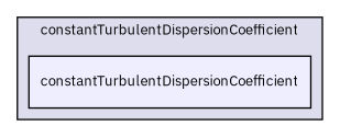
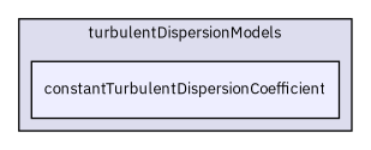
  digraph {
    compound=true
    rankdir=LR
    fontname="IBM Plex Sans"
    n1 [fillcolor="#eeeeff" fontname="IBM Plex Sans" fontsize=10 label=constantTurbulentDispersionCoefficient pencolor=black shape=box style=filled]
    subgraph cluster_1 {
      bgcolor="#ddddee"
      fontsize=10
-     label=constantTurbulentDispersionCoefficient
+     label=turbulentDispersionModels
      pencolor=black
      n1
    }
  }
